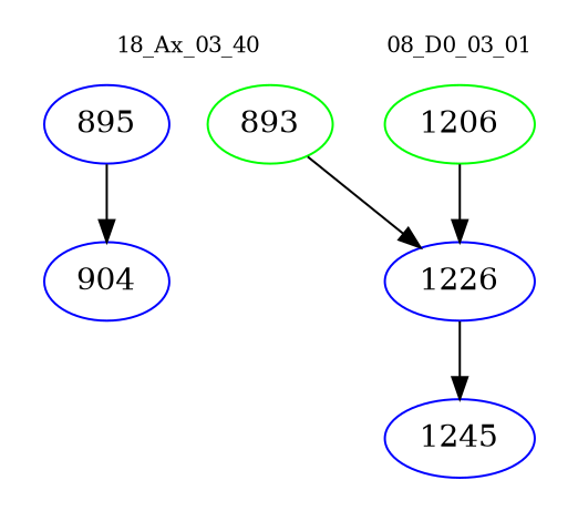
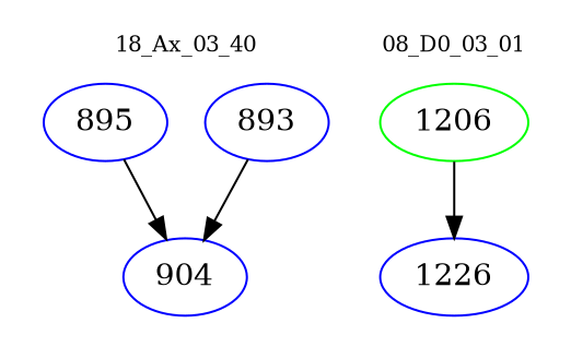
  digraph {
    node [color=blue]
    edge [color=black]
-   n1 [color=green label=893]
+   n1 [label=893]
    n2 [label=904]
    n3 [label=895]
    n4 [color=green label=1206]
    n5 [label=1226]
-   n6 [label=1245]
    subgraph cluster_1 {
      color=white
      fontsize=10
      label="18_Ax_03_40"
      n1
      n2
      n3
    }
    subgraph cluster_2 {
      color=white
      fontsize=10
      label="08_D0_03_01"
      n4
      n5
-     n6
    }
-   n1 -> n5
+   n1 -> n2
    n3 -> n2
    n4 -> n5
-   n5 -> n6
  }
